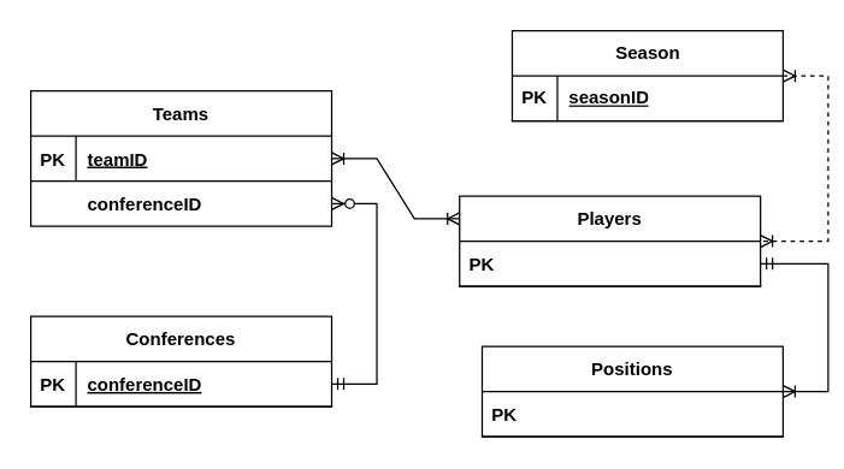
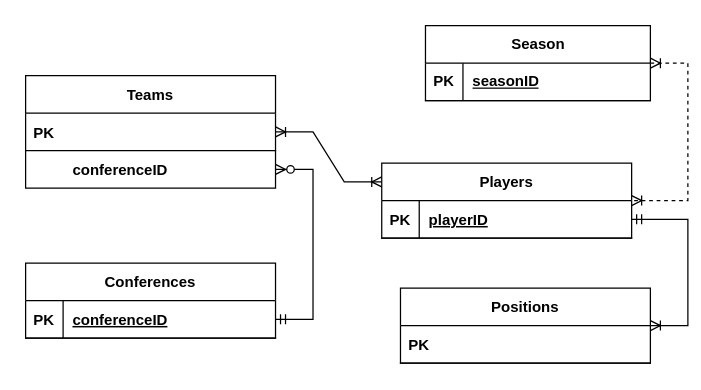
  <mxCell id="0" />
  <mxCell id="1" parent="0" />
  <mxCell id="2" value="Players" style="shape=table;startSize=30;container=1;collapsible=1;childLayout=tableLayout;fixedRows=1;rowLines=0;fontStyle=1;align=center;resizeLast=1;" vertex="1" parent="1"><mxGeometry x="305" y="130" width="200" height="60" as="geometry"><mxRectangle x="650" y="130" width="80" height="30" as="alternateBounds" /></mxGeometry></mxCell>
  <mxCell id="3" value="" style="shape=partialRectangle;collapsible=0;dropTarget=0;pointerEvents=0;fillColor=none;points=[[0,0.5],[1,0.5]];portConstraint=eastwest;top=0;left=0;right=0;bottom=1;" vertex="1" parent="2"><mxGeometry y="30" width="200" height="30" as="geometry" /></mxCell>
  <mxCell id="4" value="PK" style="shape=partialRectangle;overflow=hidden;connectable=0;fillColor=none;top=0;left=0;bottom=0;right=0;fontStyle=1;" vertex="1" parent="3"><mxGeometry width="30" height="30" as="geometry"><mxRectangle width="30" height="30" as="alternateBounds" /></mxGeometry></mxCell>
+ <mxCell id="5" value="playerID" style="shape=partialRectangle;overflow=hidden;connectable=0;fillColor=none;top=0;left=0;bottom=0;right=0;align=left;spacingLeft=6;fontStyle=5;" vertex="1" parent="3"><mxGeometry x="30" width="170" height="30" as="geometry"><mxRectangle width="170" height="30" as="alternateBounds" /></mxGeometry></mxCell>
  <mxCell id="6" value="Conferences" style="shape=table;startSize=30;container=1;collapsible=1;childLayout=tableLayout;fixedRows=1;rowLines=0;fontStyle=1;align=center;resizeLast=1;" vertex="1" parent="1"><mxGeometry x="20" y="210" width="200" height="60" as="geometry" /></mxCell>
  <mxCell id="7" value="" style="shape=partialRectangle;collapsible=0;dropTarget=0;pointerEvents=0;fillColor=none;points=[[0,0.5],[1,0.5]];portConstraint=eastwest;top=0;left=0;right=0;bottom=1;" vertex="1" parent="6"><mxGeometry y="30" width="200" height="30" as="geometry" /></mxCell>
  <mxCell id="8" value="PK" style="shape=partialRectangle;overflow=hidden;connectable=0;fillColor=none;top=0;left=0;bottom=0;right=0;fontStyle=1;" vertex="1" parent="7"><mxGeometry width="30" height="30" as="geometry"><mxRectangle width="30" height="30" as="alternateBounds" /></mxGeometry></mxCell>
  <mxCell id="9" value="conferenceID" style="shape=partialRectangle;overflow=hidden;connectable=0;fillColor=none;top=0;left=0;bottom=0;right=0;align=left;spacingLeft=6;fontStyle=5;" vertex="1" parent="7"><mxGeometry x="30" width="170" height="30" as="geometry"><mxRectangle width="170" height="30" as="alternateBounds" /></mxGeometry></mxCell>
  <mxCell id="10" value="Positions" style="shape=table;startSize=30;container=1;collapsible=1;childLayout=tableLayout;fixedRows=1;rowLines=0;fontStyle=1;align=center;resizeLast=1;" vertex="1" parent="1"><mxGeometry x="320" y="230" width="200" height="60" as="geometry" /></mxCell>
  <mxCell id="11" value="" style="shape=partialRectangle;collapsible=0;dropTarget=0;pointerEvents=0;fillColor=none;points=[[0,0.5],[1,0.5]];portConstraint=eastwest;top=0;left=0;right=0;bottom=1;" vertex="1" parent="10"><mxGeometry y="30" width="200" height="30" as="geometry" /></mxCell>
  <mxCell id="12" value="PK" style="shape=partialRectangle;overflow=hidden;connectable=0;fillColor=none;top=0;left=0;bottom=0;right=0;fontStyle=1;" vertex="1" parent="11"><mxGeometry width="30" height="30" as="geometry"><mxRectangle width="30" height="30" as="alternateBounds" /></mxGeometry></mxCell>
  <mxCell id="13" value="Teams" style="shape=table;startSize=30;container=1;collapsible=1;childLayout=tableLayout;fixedRows=1;rowLines=0;fontStyle=1;align=center;resizeLast=1;" vertex="1" parent="1"><mxGeometry x="20" y="60" width="200" height="90" as="geometry" /></mxCell>
  <mxCell id="14" value="" style="shape=partialRectangle;collapsible=0;dropTarget=0;pointerEvents=0;fillColor=none;points=[[0,0.5],[1,0.5]];portConstraint=eastwest;top=0;left=0;right=0;bottom=1;" vertex="1" parent="13"><mxGeometry y="30" width="200" height="30" as="geometry" /></mxCell>
  <mxCell id="15" value="PK" style="shape=partialRectangle;overflow=hidden;connectable=0;fillColor=none;top=0;left=0;bottom=0;right=0;fontStyle=1;" vertex="1" parent="14"><mxGeometry width="30" height="30" as="geometry"><mxRectangle width="30" height="30" as="alternateBounds" /></mxGeometry></mxCell>
- <mxCell id="16" value="teamID" style="shape=partialRectangle;overflow=hidden;connectable=0;fillColor=none;top=0;left=0;bottom=0;right=0;align=left;spacingLeft=6;fontStyle=5;" vertex="1" parent="14"><mxGeometry x="30" width="170" height="30" as="geometry"><mxRectangle width="170" height="30" as="alternateBounds" /></mxGeometry></mxCell>
  <mxCell id="17" value="" style="shape=partialRectangle;collapsible=0;dropTarget=0;pointerEvents=0;fillColor=none;points=[[0,0.5],[1,0.5]];portConstraint=eastwest;top=0;left=0;right=0;bottom=0;" vertex="1" parent="13"><mxGeometry y="60" width="200" height="30" as="geometry" /></mxCell>
  <mxCell id="18" value="" style="shape=partialRectangle;overflow=hidden;connectable=0;fillColor=none;top=0;left=0;bottom=0;right=0;align=left;spacingLeft=6;fontStyle=1" vertex="1" parent="17"><mxGeometry x="30" width="170" height="30" as="geometry"><mxRectangle width="170" height="30" as="alternateBounds" /></mxGeometry></mxCell>
  <mxCell id="19" value="Season" style="shape=table;startSize=30;container=1;collapsible=1;childLayout=tableLayout;fixedRows=1;rowLines=0;fontStyle=1;align=center;resizeLast=1;html=1;" vertex="1" parent="1"><mxGeometry x="340" y="20" width="180" height="60" as="geometry" /></mxCell>
  <mxCell id="20" value="" style="shape=tableRow;horizontal=0;startSize=0;swimlaneHead=0;swimlaneBody=0;fillColor=none;collapsible=0;dropTarget=0;points=[[0,0.5],[1,0.5]];portConstraint=eastwest;top=0;left=0;right=0;bottom=1;" vertex="1" parent="19"><mxGeometry y="30" width="180" height="30" as="geometry" /></mxCell>
  <mxCell id="21" value="PK" style="shape=partialRectangle;connectable=0;fillColor=none;top=0;left=0;bottom=0;right=0;fontStyle=1;overflow=hidden;whiteSpace=wrap;html=1;" vertex="1" parent="20"><mxGeometry width="30" height="30" as="geometry"><mxRectangle width="30" height="30" as="alternateBounds" /></mxGeometry></mxCell>
  <mxCell id="22" value="seasonID" style="shape=partialRectangle;connectable=0;fillColor=none;top=0;left=0;bottom=0;right=0;align=left;spacingLeft=6;fontStyle=5;overflow=hidden;whiteSpace=wrap;html=1;" vertex="1" parent="20"><mxGeometry x="30" width="150" height="30" as="geometry"><mxRectangle width="150" height="30" as="alternateBounds" /></mxGeometry></mxCell>
  <mxCell id="23" value="" style="edgeStyle=entityRelationEdgeStyle;fontSize=12;html=1;endArrow=ERzeroToMany;startArrow=ERmandOne;rounded=0;" edge="1" parent="1" source="7" target="17"><mxGeometry width="100" height="100" relative="1" as="geometry"><mxPoint x="380" y="365" as="sourcePoint" /><mxPoint x="270" y="305" as="targetPoint" /></mxGeometry></mxCell>
  <mxCell id="24" value="" style="edgeStyle=entityRelationEdgeStyle;fontSize=12;html=1;endArrow=ERoneToMany;startArrow=ERoneToMany;rounded=0;dashed=1;" edge="1" parent="1" source="19" target="2"><mxGeometry width="100" height="100" relative="1" as="geometry"><mxPoint x="720" y="140" as="sourcePoint" /><mxPoint x="820" y="40" as="targetPoint" /></mxGeometry></mxCell>
  <mxCell id="25" value="" style="edgeStyle=entityRelationEdgeStyle;fontSize=12;html=1;endArrow=ERoneToMany;startArrow=ERmandOne;rounded=0;" edge="1" parent="1" source="3" target="10"><mxGeometry width="100" height="100" relative="1" as="geometry"><mxPoint x="390" y="240" as="sourcePoint" /><mxPoint x="710" y="400" as="targetPoint" /><Array as="points"><mxPoint x="420" y="290" /></Array></mxGeometry></mxCell>
  <mxCell id="26" value="conferenceID" style="shape=partialRectangle;overflow=hidden;connectable=0;fillColor=none;top=0;left=0;bottom=0;right=0;align=left;spacingLeft=6;fontStyle=1" vertex="1" parent="1"><mxGeometry x="50" y="120" width="170" height="30" as="geometry"><mxRectangle width="170" height="30" as="alternateBounds" /></mxGeometry></mxCell>
  <mxCell id="27" value="" style="edgeStyle=entityRelationEdgeStyle;fontSize=12;html=1;endArrow=ERoneToMany;startArrow=ERoneToMany;rounded=0;entryX=0;entryY=0.25;entryDx=0;entryDy=0;exitX=1;exitY=0.5;exitDx=0;exitDy=0;" edge="1" parent="1" source="14" target="2"><mxGeometry width="100" height="100" relative="1" as="geometry"><mxPoint x="230" y="115" as="sourcePoint" /><mxPoint x="350" y="45" as="targetPoint" /></mxGeometry></mxCell>
